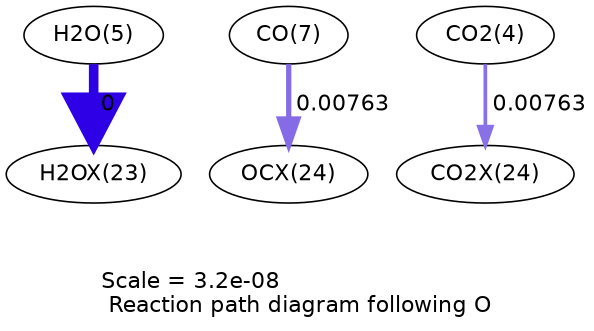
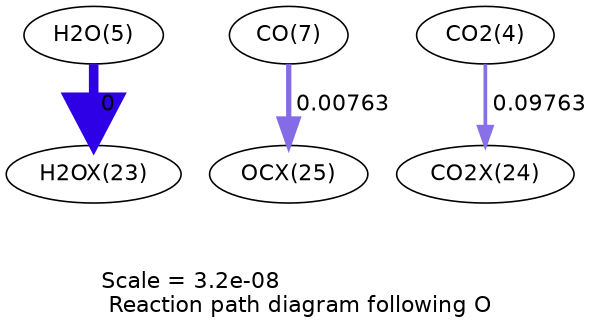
  digraph {
    fontname=Helvetica
    label="Scale = 3.2e-08\l Reaction path diagram following O"
    node [fontname=Helvetica]
    edge [fontname=Helvetica]
    n1 [label="H2O(5)"]
    n2 [label="H2OX(23)"]
    n3 [label="CO(7)"]
-   n4 [label="OCX(24)"]
+   n4 [label="OCX(25)"]
    n5 [label="CO2(4)"]
    n6 [label="CO2X(24)"]
    n1 -> n2 [arrowsize=3 color="0.7, 1.5, 0.9" label=" 0" penwidth=6]
    n3 -> n4 [arrowsize=1.64 color="0.7, 0.527, 0.9" label=" 0.00763" penwidth=3.29]
-   n5 -> n6 [arrowsize=1.16 color="0.7, 0.508, 0.9" label=" 0.00763" penwidth=2.32]
+   n5 -> n6 [arrowsize=1.16 color="0.7, 0.508, 0.9" label=" 0.09763" penwidth=2.32]
  }
